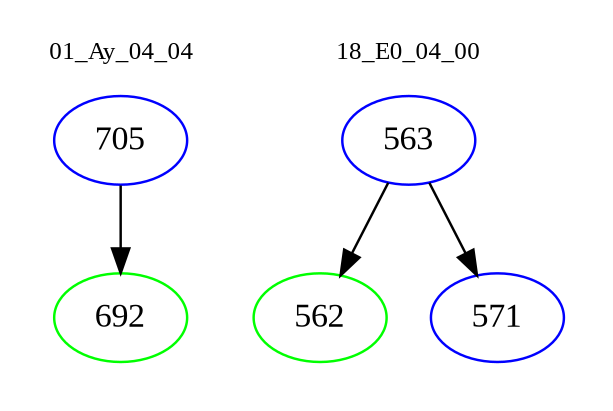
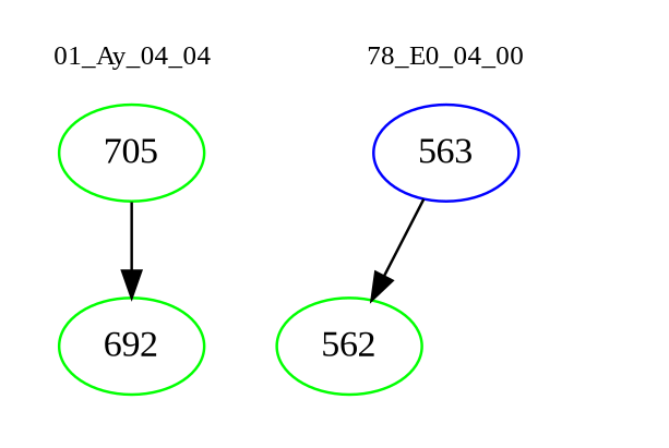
  digraph {
    fontname="Liberation Serif"
    node [color=blue fontname="Liberation Serif"]
    edge [color=black fontname="Liberation Serif"]
-   n1 [label=705]
+   n1 [color=green label=705]
    n2 [color=green label=692]
    n3 [label=563]
    n4 [color=green label=562]
-   n5 [label=571]
    subgraph cluster_1 {
      color=white
      fontsize=10
      label="01_Ay_04_04"
      n1
      n2
    }
    subgraph cluster_2 {
      color=white
      fontsize=10
-     label="18_E0_04_00"
+     label="78_E0_04_00"
      n3
      n4
-     n5
    }
    n1 -> n2
    n3 -> n4
-   n3 -> n5
  }
